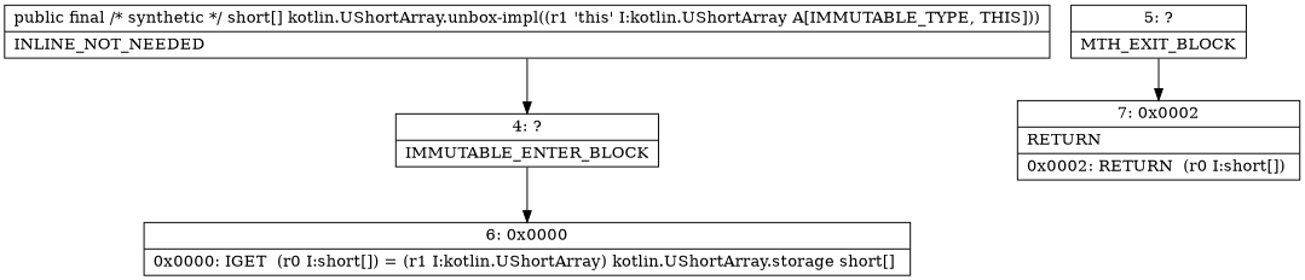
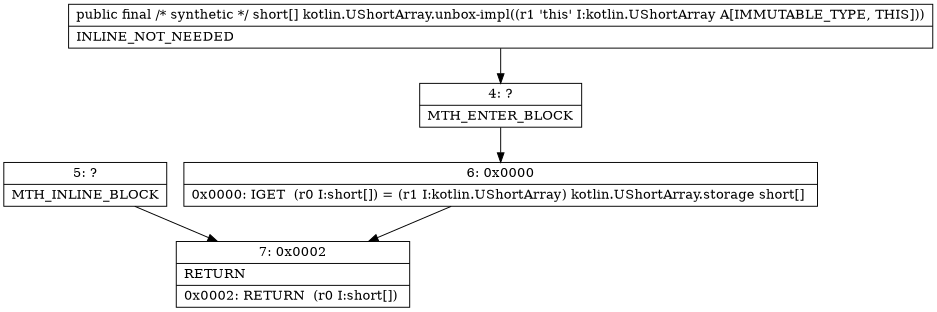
  digraph {
    node [shape=record]
-   n1 [label="{4\:\ ?|IMMUTABLE_ENTER_BLOCK\l}"]
+   n1 [label="{4\:\ ?|MTH_ENTER_BLOCK\l}"]
    n2 [label="{6\:\ 0x0000|0x0000: IGET  (r0 I:short[]) = (r1 I:kotlin.UShortArray) kotlin.UShortArray.storage short[] \l}"]
    n3 [label="{7\:\ 0x0002|RETURN\l|0x0002: RETURN  (r0 I:short[]) \l}"]
-   n4 [label="{5\:\ ?|MTH_EXIT_BLOCK\l}"]
+   n4 [label="{5\:\ ?|MTH_INLINE_BLOCK\l}"]
    n5 [label="{public final \/* synthetic *\/ short[] kotlin.UShortArray.unbox\-impl((r1 'this' I:kotlin.UShortArray A[IMMUTABLE_TYPE, THIS]))  | INLINE_NOT_NEEDED\l}"]
    n1 -> n2
+   n2 -> n3
    n4 -> n3
    n5 -> n1
  }
